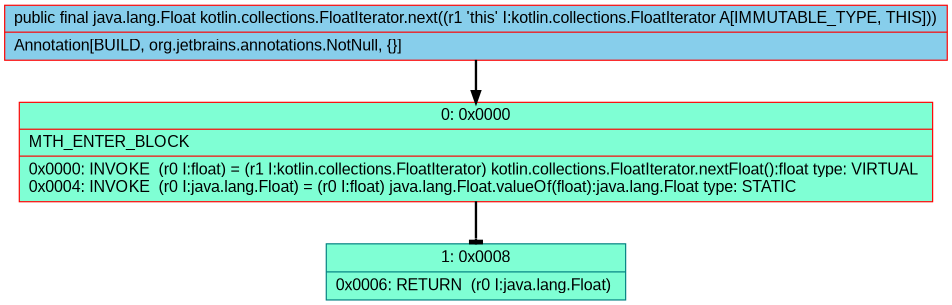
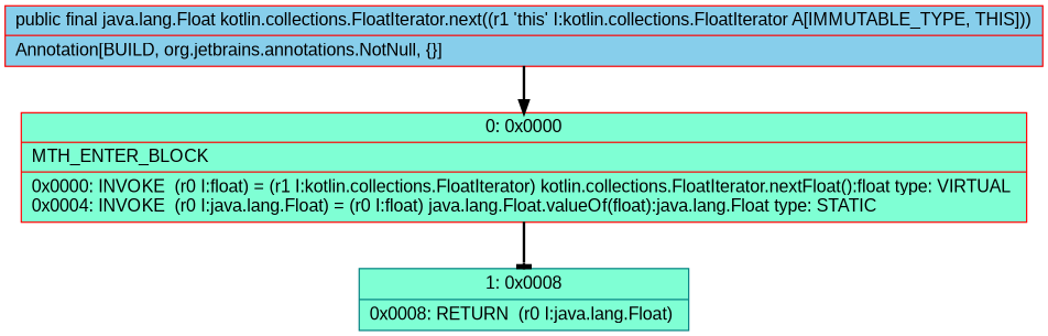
  digraph {
    fontname="Liberation Sans"
    node [shape=record style=filled fillcolor=aquamarine color=red fontname="Liberation Sans"]
    edge [style=bold fontname="Liberation Sans"]
    n1 [label="{0\:\ 0x0000|MTH_ENTER_BLOCK\l|0x0000: INVOKE  (r0 I:float) = (r1 I:kotlin.collections.FloatIterator) kotlin.collections.FloatIterator.nextFloat():float type: VIRTUAL \l0x0004: INVOKE  (r0 I:java.lang.Float) = (r0 I:float) java.lang.Float.valueOf(float):java.lang.Float type: STATIC \l}"]
-   n2 [label="{1\:\ 0x0008|0x0006: RETURN  (r0 I:java.lang.Float) \l}" color=teal]
+   n2 [label="{1\:\ 0x0008|0x0008: RETURN  (r0 I:java.lang.Float) \l}" color=teal]
    n3 [label="{public final java.lang.Float kotlin.collections.FloatIterator.next((r1 'this' I:kotlin.collections.FloatIterator A[IMMUTABLE_TYPE, THIS]))  | Annotation[BUILD, org.jetbrains.annotations.NotNull, \{\}]\l}" fillcolor=skyblue]
    n1 -> n2 [arrowhead=tee]
    n3 -> n1 [arrowhead=normal]
  }
